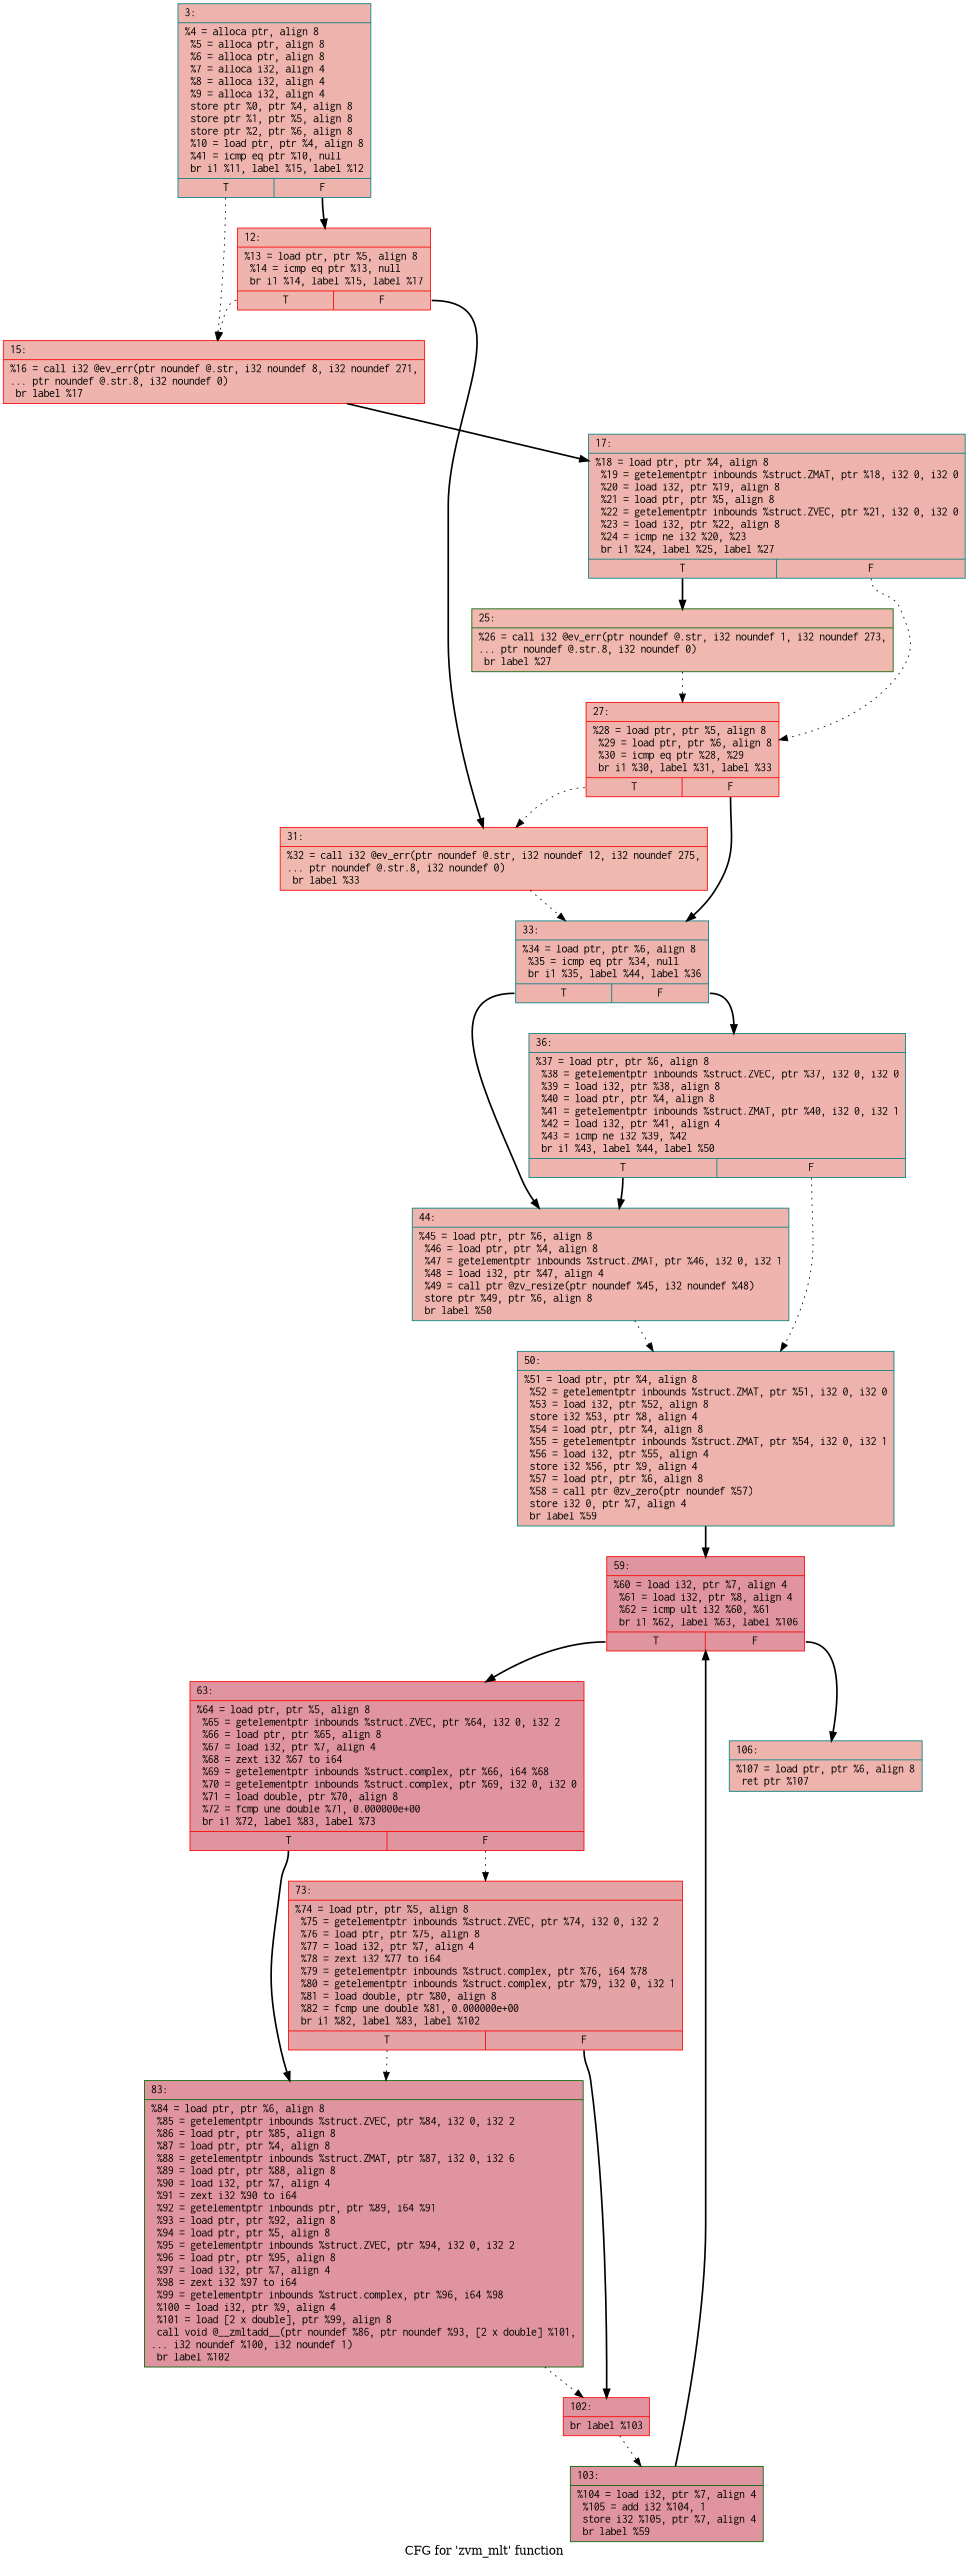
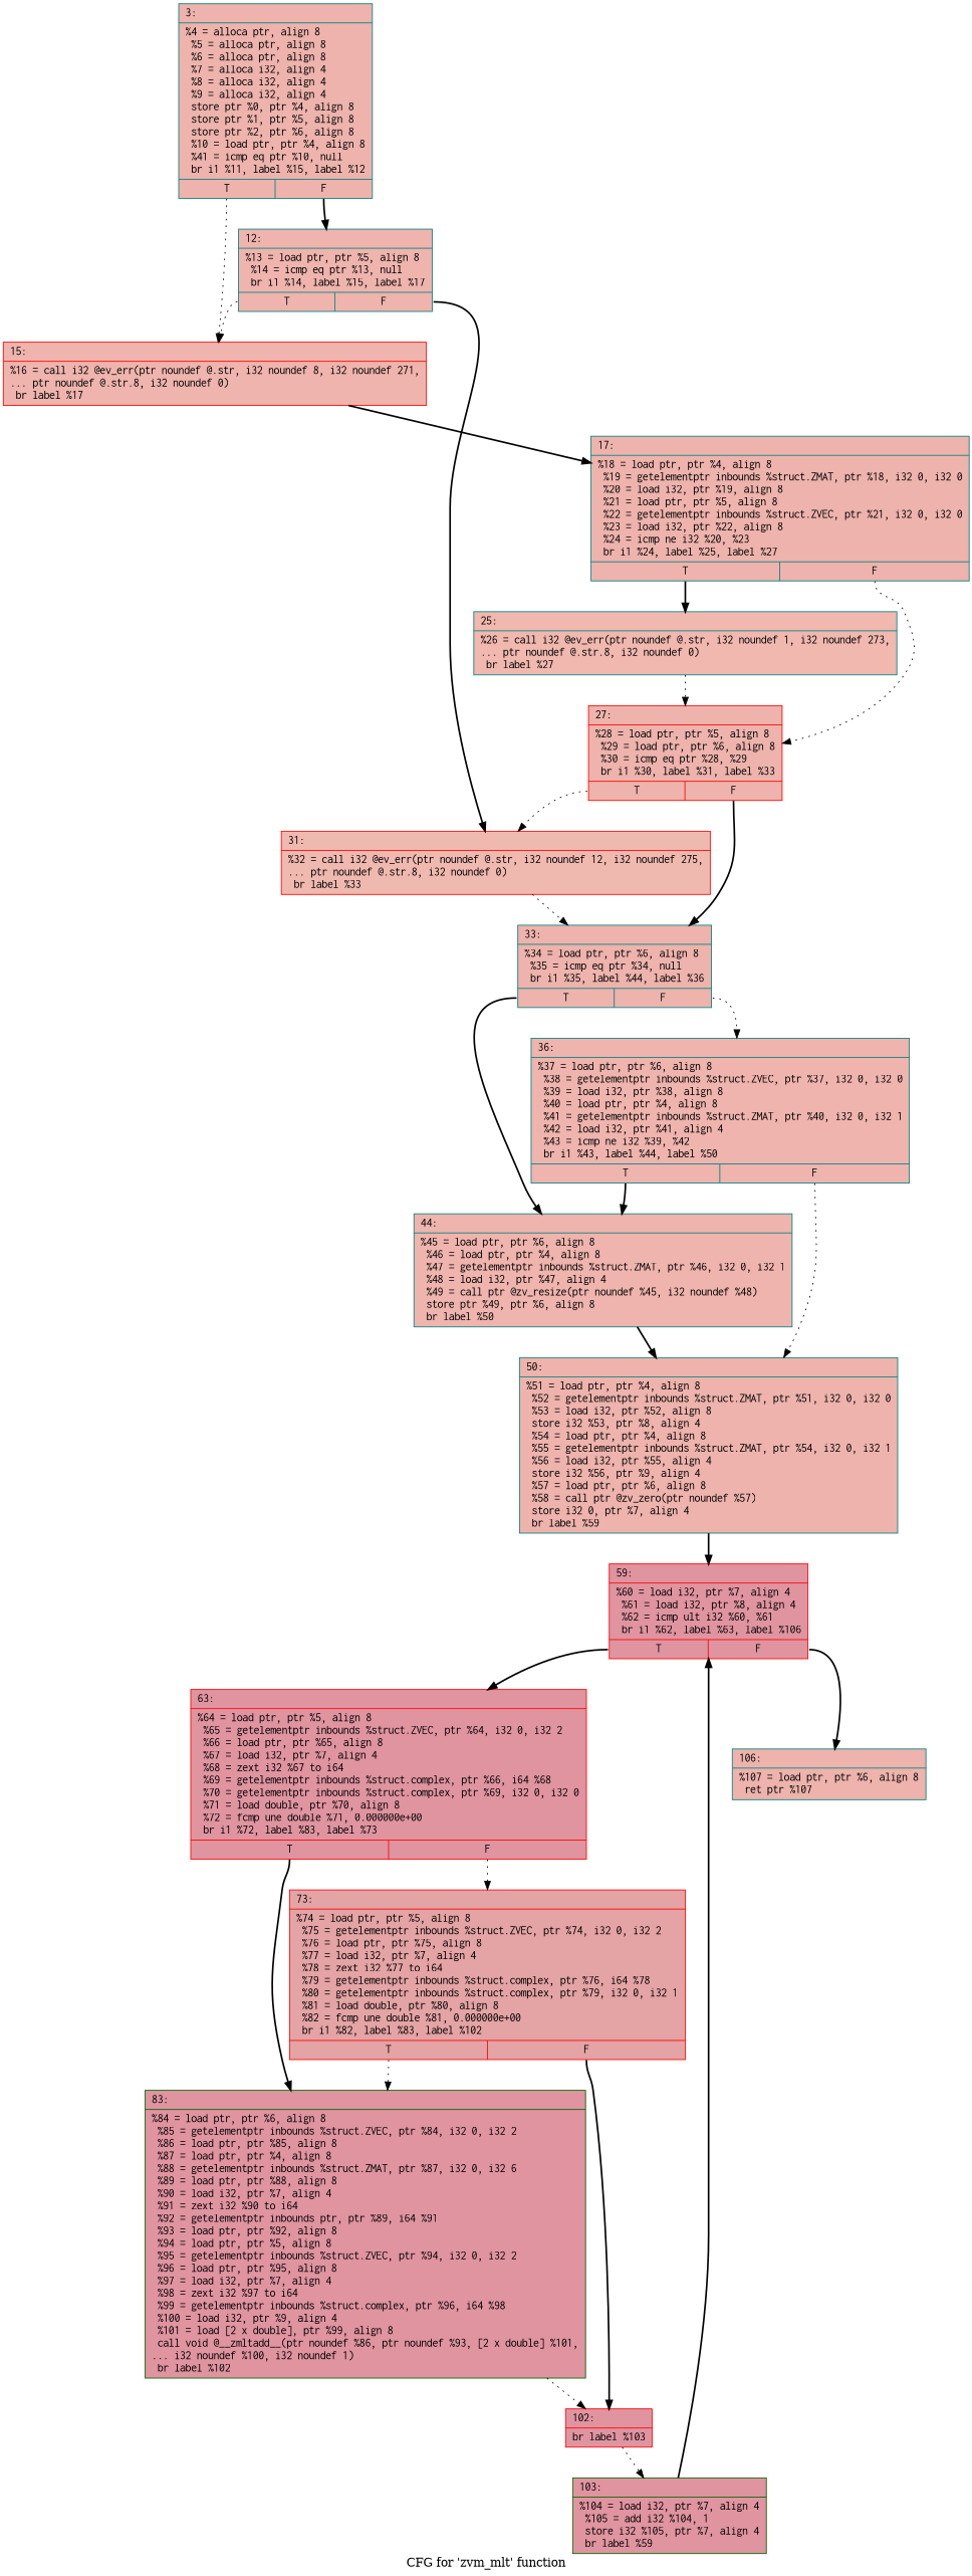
  digraph {
    label="CFG for 'zvm_mlt' function"
    node [color=teal fillcolor="#d6524470" fontname=Courier shape=record style=filled]
    edge [style=bold tailport=s0]
    n1 [label="{3:\l|  %4 = alloca ptr, align 8\l  %5 = alloca ptr, align 8\l  %6 = alloca ptr, align 8\l  %7 = alloca i32, align 4\l  %8 = alloca i32, align 4\l  %9 = alloca i32, align 4\l  store ptr %0, ptr %4, align 8\l  store ptr %1, ptr %5, align 8\l  store ptr %2, ptr %6, align 8\l  %10 = load ptr, ptr %4, align 8\l  %41 = icmp eq ptr %10, null\l  br i1 %11, label %15, label %12\l|{<s0>T|<s1>F}}"]
    n2 [color=red fillcolor="#d8564670" label="{15:\l|  %16 = call i32 @ev_err(ptr noundef @.str, i32 noundef 8, i32 noundef 271,\l... ptr noundef @.str.8, i32 noundef 0)\l  br label %17\l}"]
-   n3 [color=red fillcolor="#d8564670" label="{12:\l|  %13 = load ptr, ptr %5, align 8\l  %14 = icmp eq ptr %13, null\l  br i1 %14, label %15, label %17\l|{<s0>T|<s1>F}}"]
+   n3 [fillcolor="#d8564670" label="{12:\l|  %13 = load ptr, ptr %5, align 8\l  %14 = icmp eq ptr %13, null\l  br i1 %14, label %15, label %17\l|{<s0>T|<s1>F}}"]
    n4 [label="{17:\l|  %18 = load ptr, ptr %4, align 8\l  %19 = getelementptr inbounds %struct.ZMAT, ptr %18, i32 0, i32 0\l  %20 = load i32, ptr %19, align 8\l  %21 = load ptr, ptr %5, align 8\l  %22 = getelementptr inbounds %struct.ZVEC, ptr %21, i32 0, i32 0\l  %23 = load i32, ptr %22, align 8\l  %24 = icmp ne i32 %20, %23\l  br i1 %24, label %25, label %27\l|{<s0>T|<s1>F}}"]
    n5 [color=red fillcolor="#de614d70" label="{31:\l|  %32 = call i32 @ev_err(ptr noundef @.str, i32 noundef 12, i32 noundef 275,\l... ptr noundef @.str.8, i32 noundef 0)\l  br label %33\l}"]
-   n6 [color=darkgreen fillcolor="#dc5d4a70" label="{25:\l|  %26 = call i32 @ev_err(ptr noundef @.str, i32 noundef 1, i32 noundef 273,\l... ptr noundef @.str.8, i32 noundef 0)\l  br label %27\l}"]
+   n6 [fillcolor="#dc5d4a70" label="{25:\l|  %26 = call i32 @ev_err(ptr noundef @.str, i32 noundef 1, i32 noundef 273,\l... ptr noundef @.str.8, i32 noundef 0)\l  br label %27\l}"]
    n7 [color=red label="{27:\l|  %28 = load ptr, ptr %5, align 8\l  %29 = load ptr, ptr %6, align 8\l  %30 = icmp eq ptr %28, %29\l  br i1 %30, label %31, label %33\l|{<s0>T|<s1>F}}"]
    n8 [label="{33:\l|  %34 = load ptr, ptr %6, align 8\l  %35 = icmp eq ptr %34, null\l  br i1 %35, label %44, label %36\l|{<s0>T|<s1>F}}"]
    n9 [fillcolor="#d8564670" label="{44:\l|  %45 = load ptr, ptr %6, align 8\l  %46 = load ptr, ptr %4, align 8\l  %47 = getelementptr inbounds %struct.ZMAT, ptr %46, i32 0, i32 1\l  %48 = load i32, ptr %47, align 4\l  %49 = call ptr @zv_resize(ptr noundef %45, i32 noundef %48)\l  store ptr %49, ptr %6, align 8\l  br label %50\l}"]
    n10 [fillcolor="#d8564670" label="{36:\l|  %37 = load ptr, ptr %6, align 8\l  %38 = getelementptr inbounds %struct.ZVEC, ptr %37, i32 0, i32 0\l  %39 = load i32, ptr %38, align 8\l  %40 = load ptr, ptr %4, align 8\l  %41 = getelementptr inbounds %struct.ZMAT, ptr %40, i32 0, i32 1\l  %42 = load i32, ptr %41, align 4\l  %43 = icmp ne i32 %39, %42\l  br i1 %43, label %44, label %50\l|{<s0>T|<s1>F}}"]
    n11 [label="{50:\l|  %51 = load ptr, ptr %4, align 8\l  %52 = getelementptr inbounds %struct.ZMAT, ptr %51, i32 0, i32 0\l  %53 = load i32, ptr %52, align 8\l  store i32 %53, ptr %8, align 4\l  %54 = load ptr, ptr %4, align 8\l  %55 = getelementptr inbounds %struct.ZMAT, ptr %54, i32 0, i32 1\l  %56 = load i32, ptr %55, align 4\l  store i32 %56, ptr %9, align 4\l  %57 = load ptr, ptr %6, align 8\l  %58 = call ptr @zv_zero(ptr noundef %57)\l  store i32 0, ptr %7, align 4\l  br label %59\l}"]
    n12 [color=red fillcolor="#b70d2870" label="{59:\l|  %60 = load i32, ptr %7, align 4\l  %61 = load i32, ptr %8, align 4\l  %62 = icmp ult i32 %60, %61\l  br i1 %62, label %63, label %106\l|{<s0>T|<s1>F}}"]
    n13 [color=red fillcolor="#b70d2870" label="{63:\l|  %64 = load ptr, ptr %5, align 8\l  %65 = getelementptr inbounds %struct.ZVEC, ptr %64, i32 0, i32 2\l  %66 = load ptr, ptr %65, align 8\l  %67 = load i32, ptr %7, align 4\l  %68 = zext i32 %67 to i64\l  %69 = getelementptr inbounds %struct.complex, ptr %66, i64 %68\l  %70 = getelementptr inbounds %struct.complex, ptr %69, i32 0, i32 0\l  %71 = load double, ptr %70, align 8\l  %72 = fcmp une double %71, 0.000000e+00\l  br i1 %72, label %83, label %73\l|{<s0>T|<s1>F}}"]
    n14 [label="{106:\l|  %107 = load ptr, ptr %6, align 8\l  ret ptr %107\l}"]
    n15 [color=darkgreen fillcolor="#b70d2870" label="{83:\l|  %84 = load ptr, ptr %6, align 8\l  %85 = getelementptr inbounds %struct.ZVEC, ptr %84, i32 0, i32 2\l  %86 = load ptr, ptr %85, align 8\l  %87 = load ptr, ptr %4, align 8\l  %88 = getelementptr inbounds %struct.ZMAT, ptr %87, i32 0, i32 6\l  %89 = load ptr, ptr %88, align 8\l  %90 = load i32, ptr %7, align 4\l  %91 = zext i32 %90 to i64\l  %92 = getelementptr inbounds ptr, ptr %89, i64 %91\l  %93 = load ptr, ptr %92, align 8\l  %94 = load ptr, ptr %5, align 8\l  %95 = getelementptr inbounds %struct.ZVEC, ptr %94, i32 0, i32 2\l  %96 = load ptr, ptr %95, align 8\l  %97 = load i32, ptr %7, align 4\l  %98 = zext i32 %97 to i64\l  %99 = getelementptr inbounds %struct.complex, ptr %96, i64 %98\l  %100 = load i32, ptr %9, align 4\l  %101 = load [2 x double], ptr %99, align 8\l  call void @__zmltadd__(ptr noundef %86, ptr noundef %93, [2 x double] %101,\l... i32 noundef %100, i32 noundef 1)\l  br label %102\l}"]
    n16 [color=red fillcolor="#c32e3170" label="{73:\l|  %74 = load ptr, ptr %5, align 8\l  %75 = getelementptr inbounds %struct.ZVEC, ptr %74, i32 0, i32 2\l  %76 = load ptr, ptr %75, align 8\l  %77 = load i32, ptr %7, align 4\l  %78 = zext i32 %77 to i64\l  %79 = getelementptr inbounds %struct.complex, ptr %76, i64 %78\l  %80 = getelementptr inbounds %struct.complex, ptr %79, i32 0, i32 1\l  %81 = load double, ptr %80, align 8\l  %82 = fcmp une double %81, 0.000000e+00\l  br i1 %82, label %83, label %102\l|{<s0>T|<s1>F}}"]
    n17 [color=red fillcolor="#b70d2870" label="{102:\l|  br label %103\l}"]
    n18 [color=darkgreen fillcolor="#b70d2870" label="{103:\l|  %104 = load i32, ptr %7, align 4\l  %105 = add i32 %104, 1\l  store i32 %105, ptr %7, align 4\l  br label %59\l}"]
    n1 -> n2 [style=dotted]
    n1 -> n3 [tailport=s1]
    n2 -> n4
    n3 -> n2 [style=dotted]
    n3 -> n5 [tailport=s1]
    n4 -> n6
    n4 -> n7 [style=dotted tailport=s1]
    n5 -> n8 [style=dotted]
    n6 -> n7 [style=dotted]
    n7 -> n5 [style=dotted]
    n7 -> n8 [tailport=s1]
    n8 -> n9
-   n8 -> n10 [tailport=s1]
-   n9 -> n11 [style=dotted]
+   n8 -> n10 [style=dotted tailport=s1]
+   n9 -> n11
    n10 -> n9
    n10 -> n11 [style=dotted tailport=s1]
    n11 -> n12
    n12 -> n13
    n12 -> n14 [tailport=s1]
    n13 -> n15
    n13 -> n16 [style=dotted tailport=s1]
    n15 -> n17 [style=dotted]
    n16 -> n15 [style=dotted]
    n16 -> n17 [tailport=s1]
    n17 -> n18 [style=dotted]
    n18 -> n12
  }
